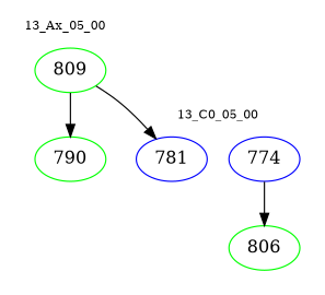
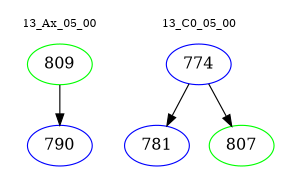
  digraph {
    node [color=green]
    edge [color=black]
    n1 [label=809]
-   n2 [label=790]
+   n2 [color=blue label=790]
    n3 [color=blue label=774]
    n4 [color=blue label=781]
-   n5 [label=806]
+   n5 [label=807]
    subgraph cluster_1 {
      color=white
      fontsize=10
      label="13_Ax_05_00"
      n1
      n2
    }
    subgraph cluster_2 {
      color=white
      fontsize=10
      label="13_C0_05_00"
      n3
      n4
      n5
    }
    n1 -> n2
-   n1 -> n4
+   n3 -> n4
    n3 -> n5
  }
